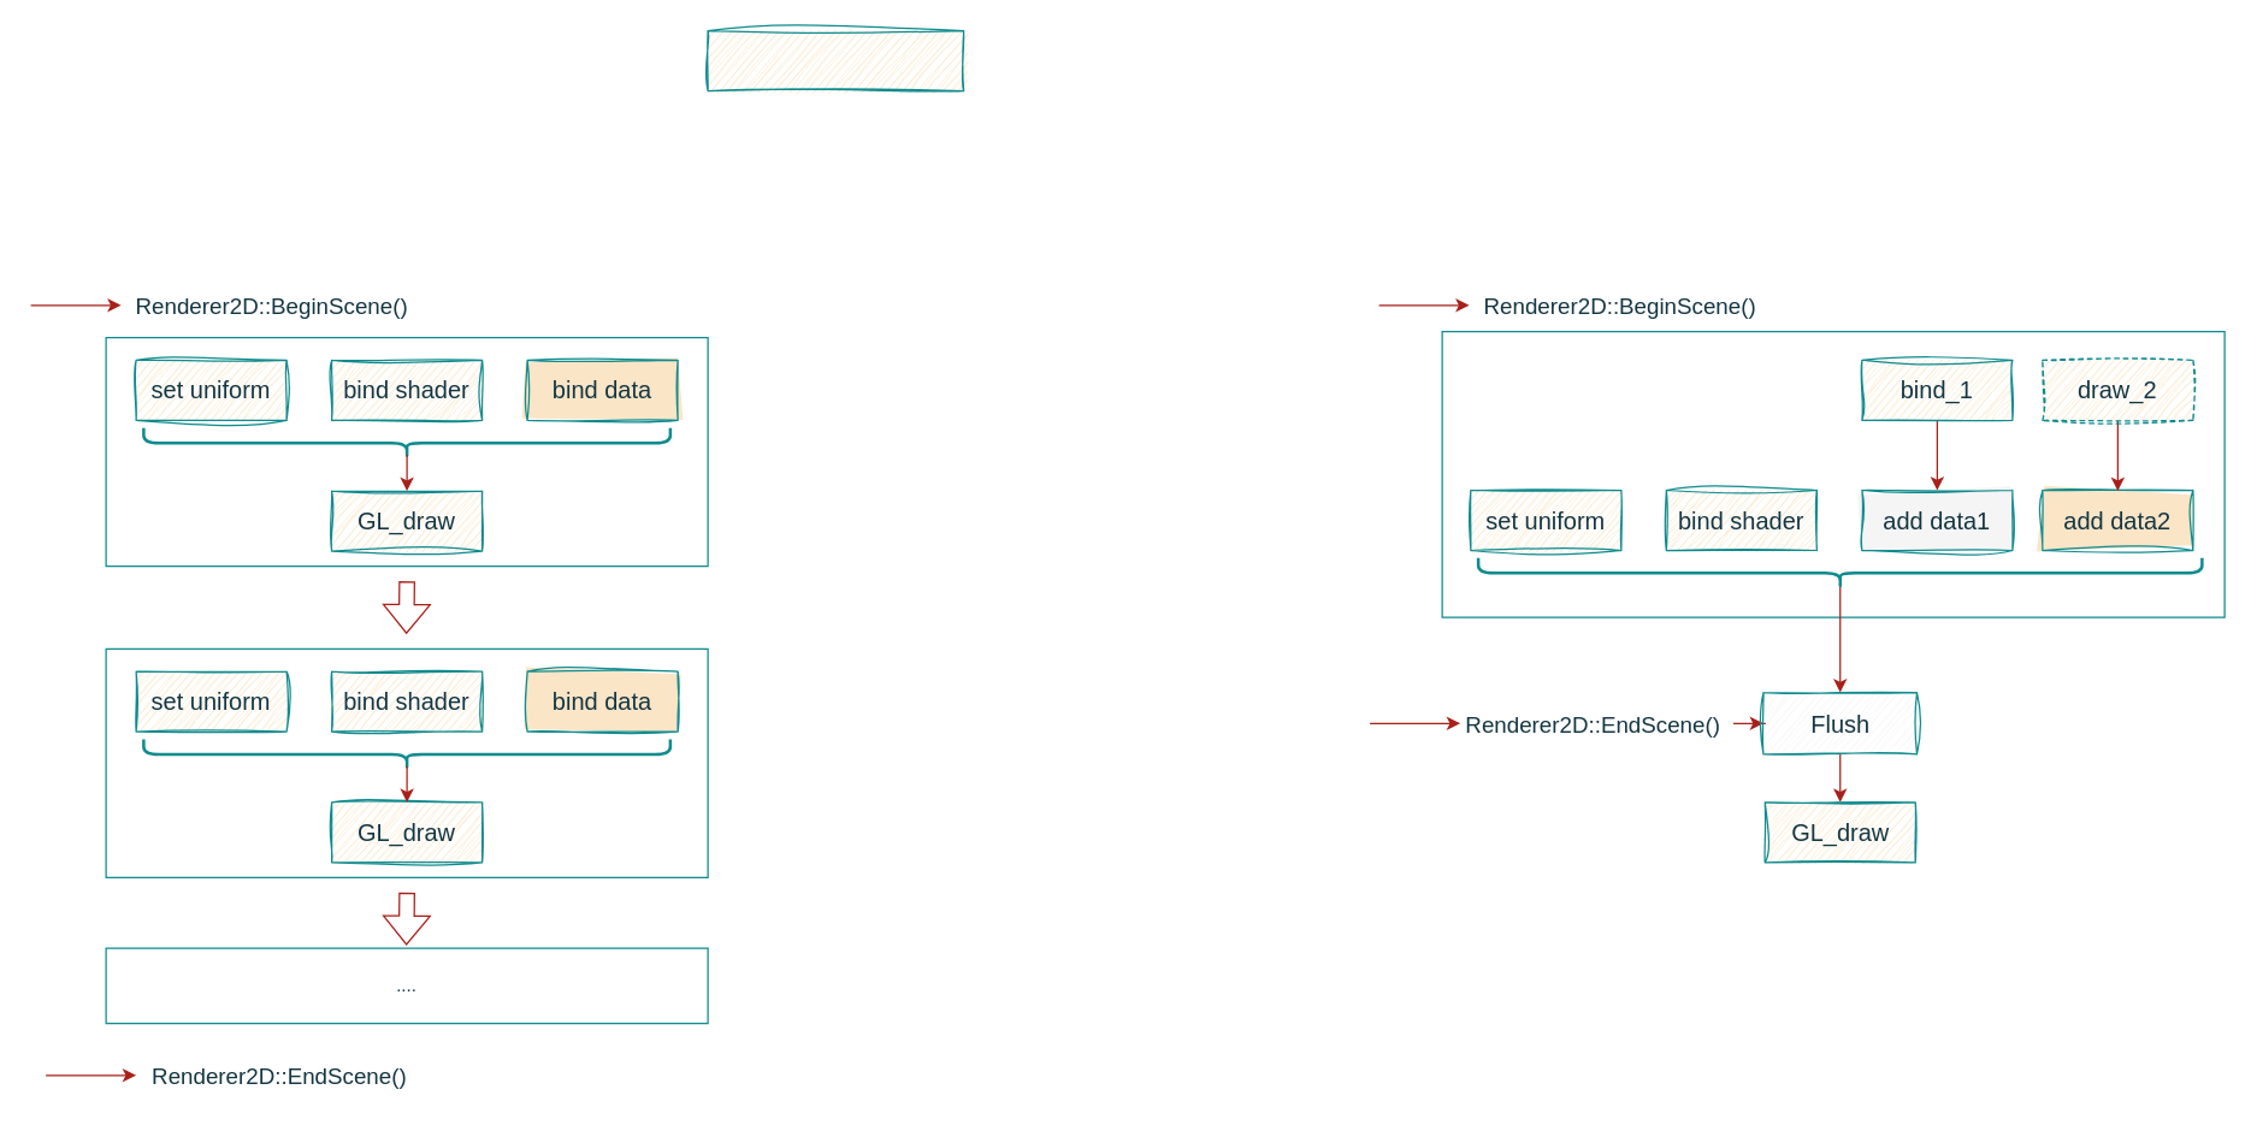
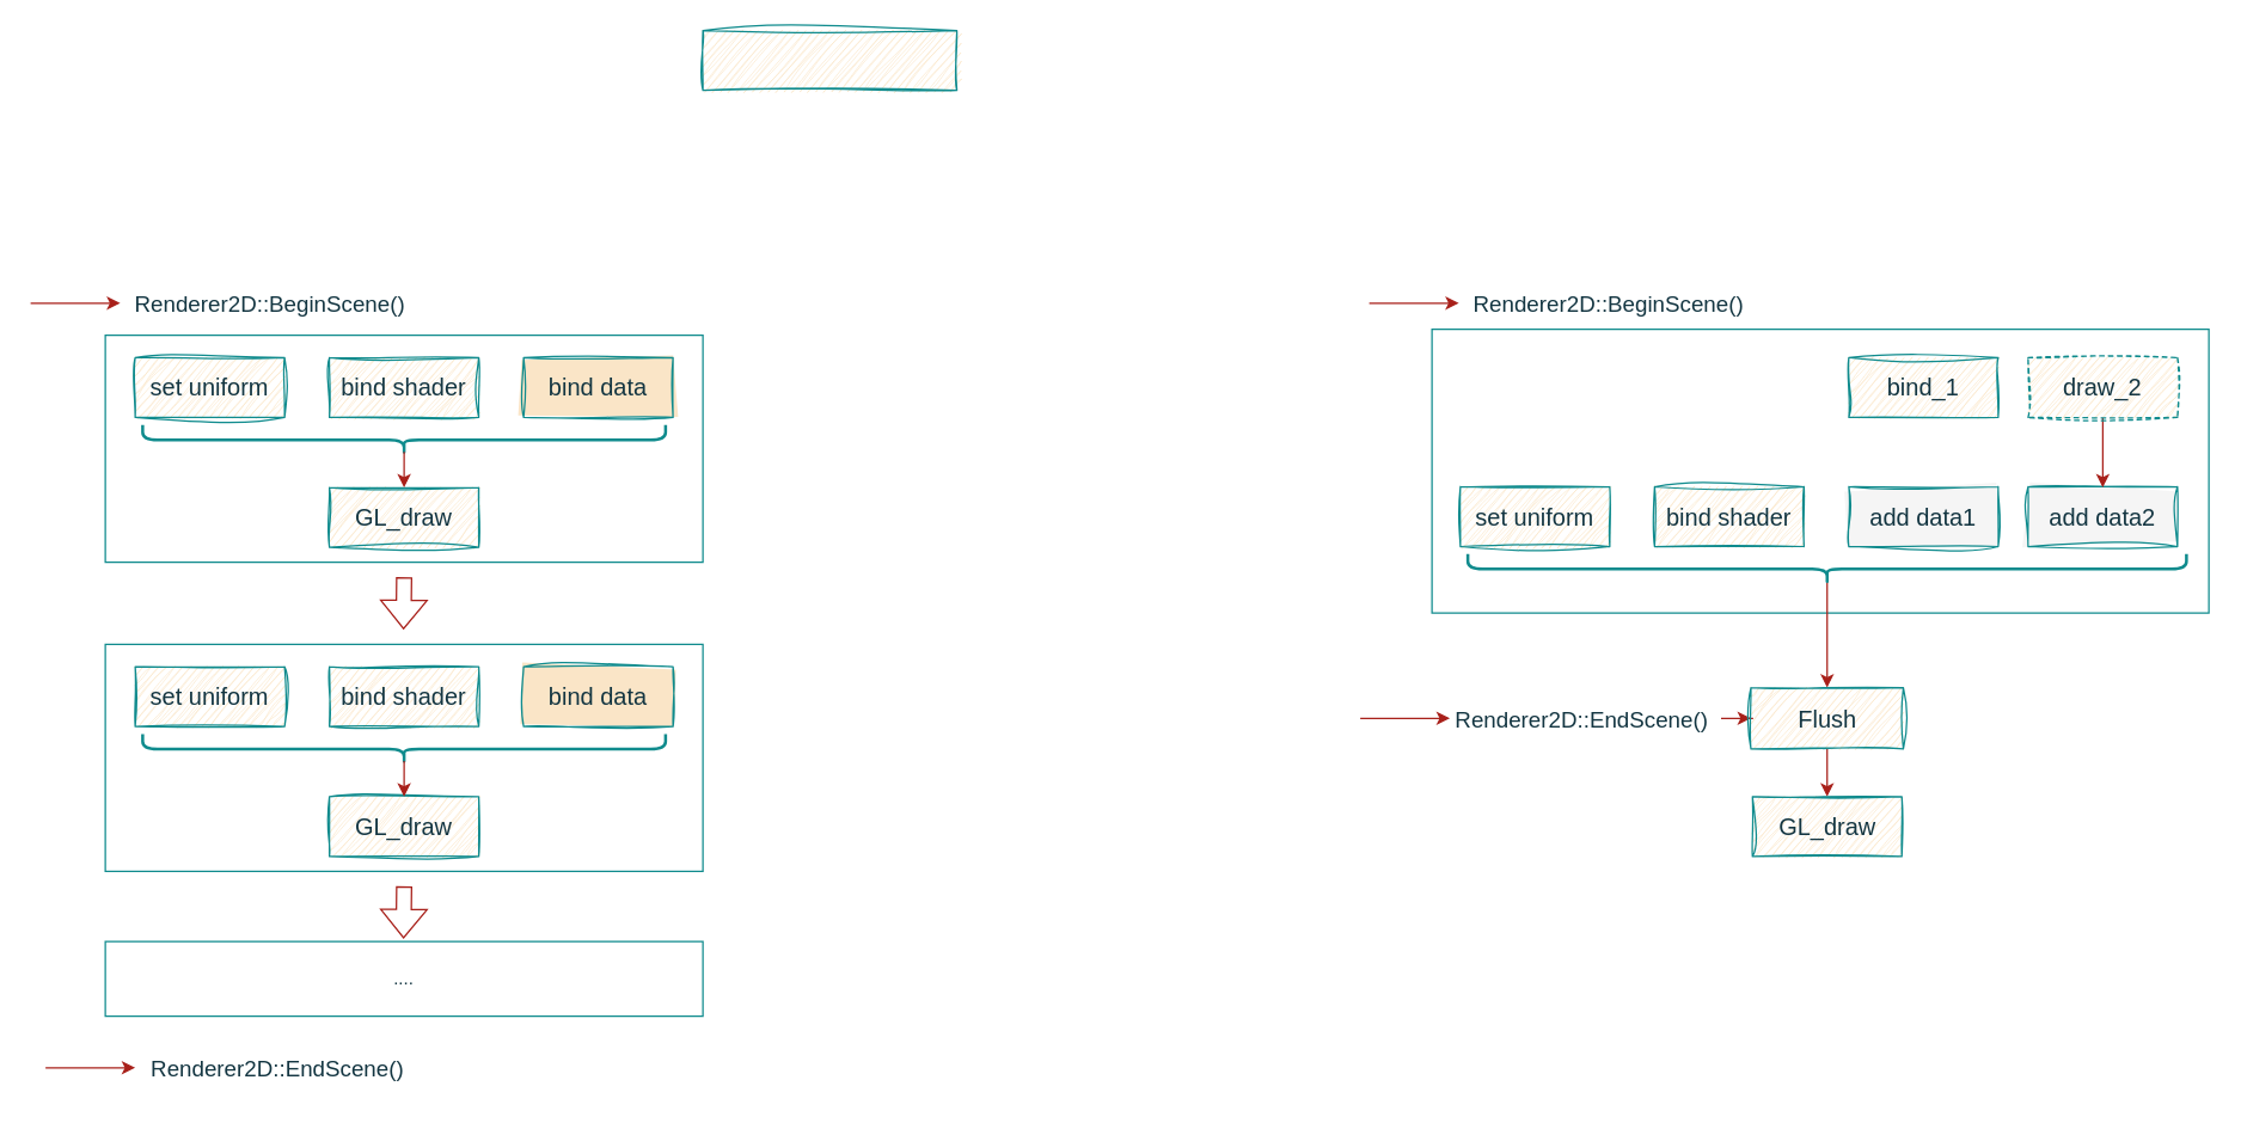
  <mxCell id="0" />
  <mxCell id="1" parent="0" />
  <mxCell id="2" value="" style="rounded=0;whiteSpace=wrap;html=1;strokeColor=#0F8B8D;fillColor=#FAE5C7;sketch=1;curveFitting=1;jiggle=2;" vertex="1" parent="1"><mxGeometry x="470" y="20" width="170" height="40" as="geometry" /></mxCell>
  <mxCell id="3" value="Renderer2D::BeginScene()" style="text;html=1;align=center;verticalAlign=middle;resizable=0;points=[];autosize=1;strokeColor=none;fillColor=none;fontColor=#143642;fontSize=15;" vertex="1" parent="1"><mxGeometry x="80" y="188" width="200" height="30" as="geometry" /></mxCell>
  <mxCell id="4" value="Renderer2D::EndScene()" style="text;html=1;align=center;verticalAlign=middle;resizable=0;points=[];autosize=1;strokeColor=none;fillColor=none;fontColor=#143642;fontSize=15;" vertex="1" parent="1"><mxGeometry x="90" y="700" width="190" height="30" as="geometry" /></mxCell>
  <mxCell id="5" value="" style="endArrow=classic;html=1;rounded=0;strokeColor=#A8201A;fontColor=#143642;fillColor=#FAE5C7;" edge="1" parent="1"><mxGeometry width="50" height="50" relative="1" as="geometry"><mxPoint x="20" y="202.5" as="sourcePoint" /><mxPoint x="80" y="202.5" as="targetPoint" /></mxGeometry></mxCell>
  <mxCell id="6" value="" style="endArrow=classic;html=1;rounded=0;strokeColor=#A8201A;fontColor=#143642;fillColor=#FAE5C7;" edge="1" parent="1"><mxGeometry width="50" height="50" relative="1" as="geometry"><mxPoint x="30" y="714.5" as="sourcePoint" /><mxPoint x="90" y="714.5" as="targetPoint" /></mxGeometry></mxCell>
  <mxCell id="7" value="" style="rounded=0;whiteSpace=wrap;html=1;strokeColor=#0F8B8D;fontColor=#143642;fillColor=none;" vertex="1" parent="1"><mxGeometry x="70" y="224" width="400" height="152" as="geometry" /></mxCell>
  <mxCell id="8" value="" style="shape=curlyBracket;whiteSpace=wrap;html=1;rounded=1;labelPosition=left;verticalLabelPosition=middle;align=right;verticalAlign=middle;rotation=-90;labelBackgroundColor=none;fillColor=#FAE5C7;strokeColor=#0F8B8D;fontColor=#143642;strokeWidth=2;fontSize=16;" vertex="1" parent="1"><mxGeometry x="260" y="119" width="20" height="350" as="geometry" /></mxCell>
  <mxCell id="9" value="set uniform" style="rounded=0;whiteSpace=wrap;html=1;strokeColor=#0F8B8D;fontColor=#143642;fillColor=#FAE5C7;sketch=1;curveFitting=1;jiggle=2;fontSize=16;" vertex="1" parent="1"><mxGeometry x="90" y="239" width="100" height="40" as="geometry" /></mxCell>
  <mxCell id="10" value="bind data" style="rounded=0;whiteSpace=wrap;html=1;strokeColor=#0F8B8D;fontColor=#143642;fillColor=#FAE5C7;sketch=1;curveFitting=1;jiggle=2;fontSize=16;fillStyle=solid;" vertex="1" parent="1"><mxGeometry x="350" y="239" width="100" height="40" as="geometry" /></mxCell>
  <mxCell id="11" value="bind shader" style="rounded=0;whiteSpace=wrap;html=1;strokeColor=#0F8B8D;fontColor=#143642;fillColor=#FAE5C7;sketch=1;curveFitting=1;jiggle=2;fontSize=16;" vertex="1" parent="1"><mxGeometry x="220" y="239" width="100" height="40" as="geometry" /></mxCell>
  <mxCell id="12" value="GL_draw" style="rounded=0;whiteSpace=wrap;html=1;strokeColor=#0F8B8D;fontColor=#143642;fillColor=#FAE5C7;sketch=1;curveFitting=1;jiggle=2;fontSize=16;" vertex="1" parent="1"><mxGeometry x="220" y="326" width="100" height="40" as="geometry" /></mxCell>
  <mxCell id="13" value="" style="shape=flexArrow;endArrow=classic;html=1;rounded=0;labelBackgroundColor=none;strokeColor=#A8201A;fontColor=default;fontSize=16;" edge="1" parent="1"><mxGeometry width="50" height="50" relative="1" as="geometry"><mxPoint x="270" y="386" as="sourcePoint" /><mxPoint x="269.62" y="421" as="targetPoint" /></mxGeometry></mxCell>
  <mxCell id="14" value="" style="endArrow=classic;html=1;rounded=0;strokeColor=#A8201A;fontColor=#143642;fillColor=#FAE5C7;exitX=0.1;exitY=0.5;exitDx=0;exitDy=0;exitPerimeter=0;entryX=0.5;entryY=0;entryDx=0;entryDy=0;" edge="1" parent="1" source="8" target="12"><mxGeometry width="50" height="50" relative="1" as="geometry"><mxPoint x="530" y="346" as="sourcePoint" /><mxPoint x="340" y="426" as="targetPoint" /></mxGeometry></mxCell>
  <mxCell id="15" value="" style="rounded=0;whiteSpace=wrap;html=1;strokeColor=#0F8B8D;fontColor=#143642;fillColor=none;" vertex="1" parent="1"><mxGeometry x="70" y="431" width="400" height="152" as="geometry" /></mxCell>
  <mxCell id="16" value="" style="shape=curlyBracket;whiteSpace=wrap;html=1;rounded=1;labelPosition=left;verticalLabelPosition=middle;align=right;verticalAlign=middle;rotation=-90;labelBackgroundColor=none;fillColor=#FAE5C7;strokeColor=#0F8B8D;fontColor=#143642;strokeWidth=2;fontSize=16;" vertex="1" parent="1"><mxGeometry x="260" y="326" width="20" height="350" as="geometry" /></mxCell>
  <mxCell id="17" value="set uniform" style="rounded=0;whiteSpace=wrap;html=1;strokeColor=#0F8B8D;fontColor=#143642;fillColor=#FAE5C7;sketch=1;curveFitting=1;jiggle=2;fontSize=16;" vertex="1" parent="1"><mxGeometry x="90" y="446" width="100" height="40" as="geometry" /></mxCell>
  <mxCell id="18" value="bind data" style="rounded=0;whiteSpace=wrap;html=1;strokeColor=#0F8B8D;fontColor=#143642;fillColor=#FAE5C7;sketch=1;curveFitting=1;jiggle=2;fontSize=16;fillStyle=solid;" vertex="1" parent="1"><mxGeometry x="350" y="446" width="100" height="40" as="geometry" /></mxCell>
  <mxCell id="19" value="bind shader" style="rounded=0;whiteSpace=wrap;html=1;strokeColor=#0F8B8D;fontColor=#143642;fillColor=#FAE5C7;sketch=1;curveFitting=1;jiggle=2;fontSize=16;" vertex="1" parent="1"><mxGeometry x="220" y="446" width="100" height="40" as="geometry" /></mxCell>
  <mxCell id="20" value="GL_draw" style="rounded=0;whiteSpace=wrap;html=1;strokeColor=#0F8B8D;fontColor=#143642;fillColor=#FAE5C7;sketch=1;curveFitting=1;jiggle=2;fontSize=16;" vertex="1" parent="1"><mxGeometry x="220" y="533" width="100" height="40" as="geometry" /></mxCell>
  <mxCell id="21" value="" style="shape=flexArrow;endArrow=classic;html=1;rounded=0;labelBackgroundColor=none;strokeColor=#A8201A;fontColor=default;fontSize=16;" edge="1" parent="1"><mxGeometry width="50" height="50" relative="1" as="geometry"><mxPoint x="270" y="593" as="sourcePoint" /><mxPoint x="269.62" y="628" as="targetPoint" /></mxGeometry></mxCell>
  <mxCell id="22" value="" style="endArrow=classic;html=1;rounded=0;strokeColor=#A8201A;fontColor=#143642;fillColor=#FAE5C7;exitX=0.1;exitY=0.5;exitDx=0;exitDy=0;exitPerimeter=0;entryX=0.5;entryY=0;entryDx=0;entryDy=0;" edge="1" source="16" target="20" parent="1"><mxGeometry width="50" height="50" relative="1" as="geometry"><mxPoint x="530" y="553" as="sourcePoint" /><mxPoint x="340" y="633" as="targetPoint" /></mxGeometry></mxCell>
  <mxCell id="23" value="...." style="rounded=0;whiteSpace=wrap;html=1;strokeColor=#0F8B8D;fontColor=#143642;fillColor=none;" vertex="1" parent="1"><mxGeometry x="70" y="630" width="400" height="50" as="geometry" /></mxCell>
  <mxCell id="24" value="Renderer2D::BeginScene()" style="text;html=1;align=center;verticalAlign=middle;resizable=0;points=[];autosize=1;strokeColor=none;fillColor=none;fontColor=#143642;fontSize=15;" vertex="1" parent="1"><mxGeometry x="976" y="188" width="200" height="30" as="geometry" /></mxCell>
  <mxCell id="25" value="" style="edgeStyle=orthogonalEdgeStyle;rounded=0;orthogonalLoop=1;jettySize=auto;html=1;strokeColor=#A8201A;fontColor=#143642;fillColor=#FAE5C7;" edge="1" parent="1" source="26" target="41"><mxGeometry relative="1" as="geometry" /></mxCell>
  <mxCell id="26" value="Renderer2D::EndScene()" style="text;html=1;align=center;verticalAlign=middle;resizable=0;points=[];autosize=1;strokeColor=none;fillColor=none;fontColor=#143642;fontSize=15;" vertex="1" parent="1"><mxGeometry x="963" y="465.5" width="190" height="30" as="geometry" /></mxCell>
  <mxCell id="27" value="" style="endArrow=classic;html=1;rounded=0;strokeColor=#A8201A;fontColor=#143642;fillColor=#FAE5C7;" edge="1" parent="1"><mxGeometry width="50" height="50" relative="1" as="geometry"><mxPoint x="916" y="202.5" as="sourcePoint" /><mxPoint x="976" y="202.5" as="targetPoint" /></mxGeometry></mxCell>
  <mxCell id="28" value="" style="endArrow=classic;html=1;rounded=0;strokeColor=#A8201A;fontColor=#143642;fillColor=#FAE5C7;" edge="1" parent="1"><mxGeometry width="50" height="50" relative="1" as="geometry"><mxPoint x="910" y="480.5" as="sourcePoint" /><mxPoint x="970" y="480.5" as="targetPoint" /></mxGeometry></mxCell>
  <mxCell id="29" value="" style="rounded=0;whiteSpace=wrap;html=1;strokeColor=#0F8B8D;fontColor=#143642;fillColor=none;" vertex="1" parent="1"><mxGeometry x="958" y="220" width="520" height="190" as="geometry" /></mxCell>
  <mxCell id="30" style="edgeStyle=orthogonalEdgeStyle;rounded=0;orthogonalLoop=1;jettySize=auto;html=1;exitX=0.1;exitY=0.5;exitDx=0;exitDy=0;exitPerimeter=0;strokeColor=#A8201A;fontColor=#143642;fillColor=#FAE5C7;entryX=0.5;entryY=0;entryDx=0;entryDy=0;" edge="1" parent="1" source="31" target="41"><mxGeometry relative="1" as="geometry"><mxPoint x="1222" y="467.5" as="targetPoint" /></mxGeometry></mxCell>
  <mxCell id="31" value="" style="shape=curlyBracket;whiteSpace=wrap;html=1;rounded=1;labelPosition=left;verticalLabelPosition=middle;align=right;verticalAlign=middle;rotation=-90;labelBackgroundColor=none;fillColor=#FAE5C7;strokeColor=#0F8B8D;fontColor=#143642;strokeWidth=2;fontSize=16;" vertex="1" parent="1"><mxGeometry x="1212.5" y="140" width="20" height="481" as="geometry" /></mxCell>
  <mxCell id="32" value="set uniform" style="rounded=0;whiteSpace=wrap;html=1;strokeColor=#0F8B8D;fontColor=#143642;fillColor=#FAE5C7;sketch=1;curveFitting=1;jiggle=2;fontSize=16;" vertex="1" parent="1"><mxGeometry x="977" y="325.5" width="100" height="40" as="geometry" /></mxCell>
  <mxCell id="33" value="add data1" style="rounded=0;whiteSpace=wrap;html=1;strokeColor=#0F8B8D;fontColor=#143642;fillColor=#f5f5f5;sketch=1;curveFitting=1;jiggle=2;fontSize=16;fillStyle=solid;" vertex="1" parent="1"><mxGeometry x="1237" y="325.5" width="100" height="40" as="geometry" /></mxCell>
  <mxCell id="34" value="bind shader" style="rounded=0;whiteSpace=wrap;html=1;strokeColor=#0F8B8D;fontColor=#143642;fillColor=#FAE5C7;sketch=1;curveFitting=1;jiggle=2;fontSize=16;" vertex="1" parent="1"><mxGeometry x="1107" y="325.5" width="100" height="40" as="geometry" /></mxCell>
- <mxCell id="35" value="" style="edgeStyle=orthogonalEdgeStyle;rounded=0;orthogonalLoop=1;jettySize=auto;html=1;strokeColor=#A8201A;fontColor=#143642;fillColor=#FAE5C7;" edge="1" parent="1" source="36" target="33"><mxGeometry relative="1" as="geometry" /></mxCell>
  <mxCell id="36" value="bind_1" style="rounded=0;whiteSpace=wrap;html=1;strokeColor=#0F8B8D;fontColor=#143642;fillColor=#FAE5C7;sketch=1;curveFitting=1;jiggle=2;fontSize=16;" vertex="1" parent="1"><mxGeometry x="1237" y="239" width="100" height="40" as="geometry" /></mxCell>
- <mxCell id="37" value="add data2" style="rounded=0;whiteSpace=wrap;html=1;strokeColor=#0F8B8D;fontColor=#143642;fillColor=#FAE5C7;sketch=1;curveFitting=1;jiggle=2;fontSize=16;fillStyle=solid;" vertex="1" parent="1"><mxGeometry x="1357" y="325.5" width="100" height="40" as="geometry" /></mxCell>
+ <mxCell id="37" value="add data2" style="rounded=0;whiteSpace=wrap;html=1;strokeColor=#0F8B8D;fontColor=#143642;fillColor=#f5f5f5;sketch=1;curveFitting=1;jiggle=2;fontSize=16;fillStyle=solid;" vertex="1" parent="1"><mxGeometry x="1357" y="325.5" width="100" height="40" as="geometry" /></mxCell>
  <mxCell id="38" value="" style="edgeStyle=orthogonalEdgeStyle;rounded=0;orthogonalLoop=1;jettySize=auto;html=1;strokeColor=#A8201A;fontColor=#143642;fillColor=#FAE5C7;" edge="1" source="39" parent="1"><mxGeometry relative="1" as="geometry"><mxPoint x="1407" y="326" as="targetPoint" /></mxGeometry></mxCell>
  <mxCell id="39" value="draw_2" style="rounded=0;whiteSpace=wrap;html=1;strokeColor=#0F8B8D;fontColor=#143642;fillColor=#FAE5C7;sketch=1;curveFitting=1;jiggle=2;fontSize=16;dashed=1;" vertex="1" parent="1"><mxGeometry x="1357" y="239" width="100" height="40" as="geometry" /></mxCell>
  <mxCell id="40" value="" style="edgeStyle=orthogonalEdgeStyle;rounded=0;orthogonalLoop=1;jettySize=auto;html=1;strokeColor=#A8201A;fontColor=#143642;fillColor=#FAE5C7;" edge="1" parent="1" source="41" target="42"><mxGeometry relative="1" as="geometry" /></mxCell>
- <mxCell id="41" value="Flush" style="whiteSpace=wrap;html=1;strokeColor=#0F8B8D;fontColor=#143642;fillColor=#f5f5f5;sketch=1;curveFitting=1;jiggle=2;fontSize=16;" vertex="1" parent="1"><mxGeometry x="1171.5" y="460" width="102" height="41" as="geometry" /></mxCell>
+ <mxCell id="41" value="Flush" style="whiteSpace=wrap;html=1;strokeColor=#0F8B8D;fontColor=#143642;fillColor=#FAE5C7;sketch=1;curveFitting=1;jiggle=2;fontSize=16;" vertex="1" parent="1"><mxGeometry x="1171.5" y="460" width="102" height="41" as="geometry" /></mxCell>
  <mxCell id="42" value="GL_draw" style="whiteSpace=wrap;html=1;strokeColor=#0F8B8D;fontColor=#143642;fillColor=#FAE5C7;sketch=1;curveFitting=1;jiggle=2;fontSize=16;" vertex="1" parent="1"><mxGeometry x="1172.5" y="533" width="100" height="40" as="geometry" /></mxCell>
